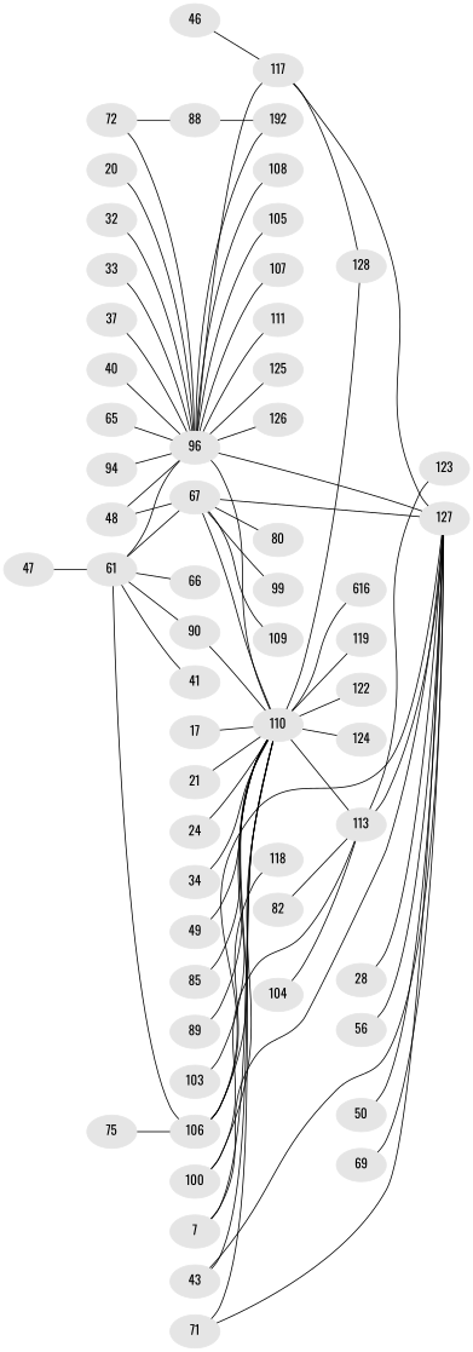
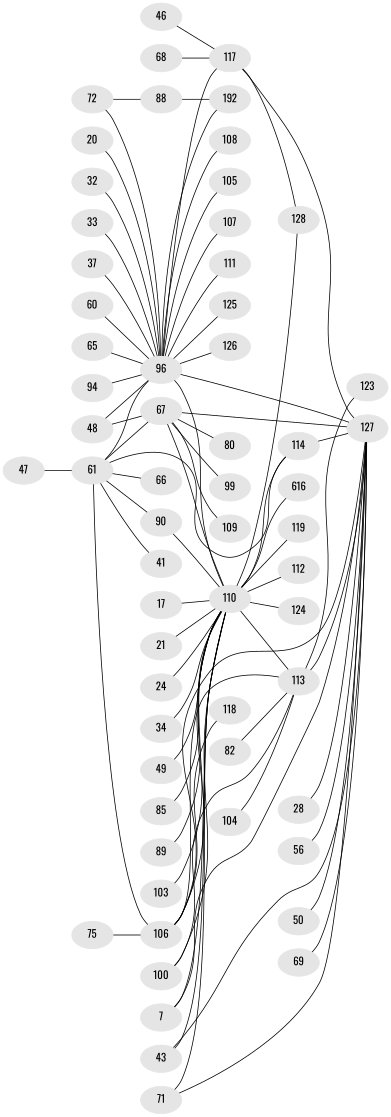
  graph {
    fontname=Oswald
    rankdir=LR
    node [color=gray90 fontname=Oswald style=filled]
    edge [fontname=Oswald]
    110 [super="+101+42"]
+   114 [super="+26+38"]
    113 [super="+55+63+79"]
    n4 [label=616 super="+97"]
    119
-   122
+   122 [label=112]
    124
    128 [super="+64"]
    7
    127 [super="+92+121+76"]
    17
    21
    24
    28
    96 [super="+62+86"]
    117 [super="+25"]
    108 [super="+56"]
    n18 [label=192 super="+87"]
    105
    107
    111 [super="+54"]
    125
    126
    n24 [label=20]
    32
    33
    34
    n28 [label=56]
    37
    43
    46
    61 [super="+45"]
    67 [super="+19"]
    66
    90
    n36 [label=41]
    106 [super="+14"]
    47
    80
    99
    109
    48
    49
    50
-   60 [label=40]
+   60
    118 [super="+88"]
    65
+   68
    69
    71
    n51 [label=88 super="+81"]
    72
    75
    123
    82
    85 [super="+52+70"]
    89
    94
    100
    103
    104
+   110 -- 114
    110 -- 113
    110 -- n4
    110 -- 119
    110 -- 122
    110 -- 124
    110 -- 128
+   114 -- 127
    113 -- 127 [weight=2]
    113 -- 123
    7 -- 110
    7 -- 127
    17 -- 110
    21 -- 110
    24 -- 110
    28 -- 127
    96 -- 110 [weight=10]
    96 -- 127 [weight=9]
    96 -- 117
    96 -- 108
    96 -- n18
    96 -- 105
    96 -- 107
    96 -- 111
    96 -- 125
    96 -- 126
    117 -- 128
    117 -- 127 [weight=2]
    n24 -- 96
    32 -- 96
    33 -- 96
    34 -- 110
    n28 -- 127
    37 -- 96
    43 -- 110
    43 -- 127
    46 -- 117
+   61 -- 114
    61 -- 96 [weight=7]
    61 -- 67 [weight=2]
    61 -- 66
    61 -- 90
    61 -- n36
    61 -- 106 [weight=2]
    67 -- 110 [weight=4]
    67 -- 127 [weight=3]
    67 -- 80
    67 -- 99
    67 -- 109
    90 -- 110
    106 -- 110 [weight=3]
+   106 -- 113
    106 -- 127 [weight=3]
    106 -- 118
    47 -- 61
    48 -- 96
    48 -- 67
    49 -- 110
    50 -- 127
    60 -- 96
    65 -- 96
+   68 -- 117
    69 -- 127
    71 -- 110
    71 -- 127
    n51 -- n18
    72 -- 96
    72 -- n51 [weight=2]
    75 -- 106
    82 -- 113
    85 -- 110
    89 -- 110
    94 -- 96
    100 -- 110
    100 -- 113
    103 -- 110
    104 -- 113
  }
